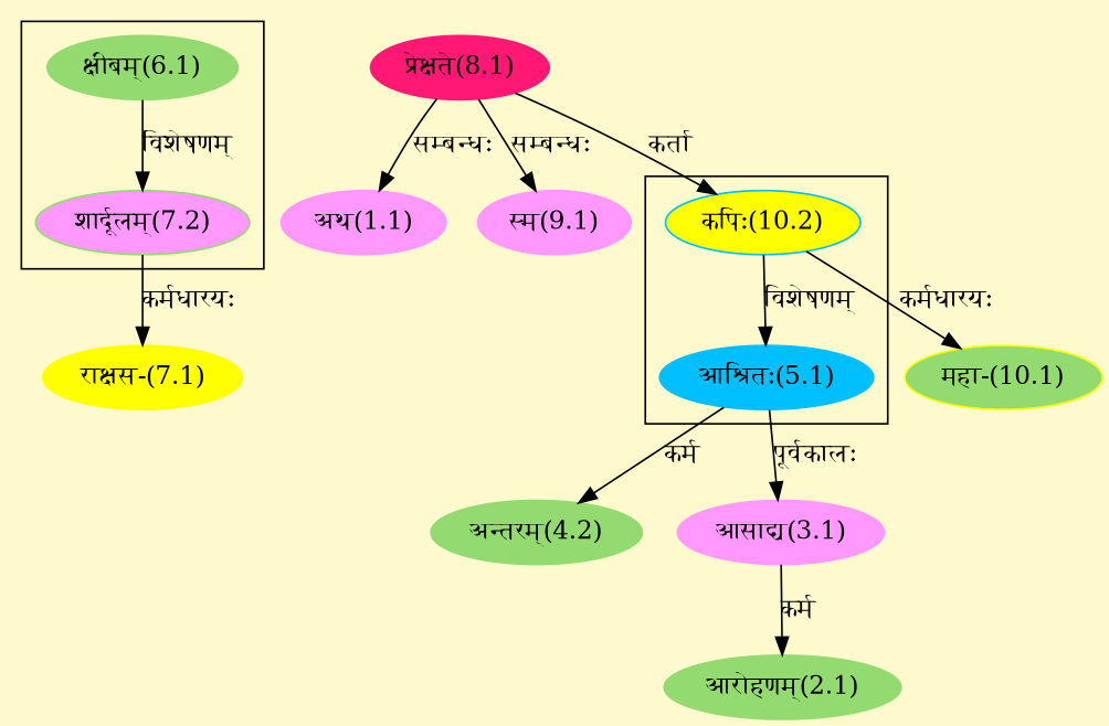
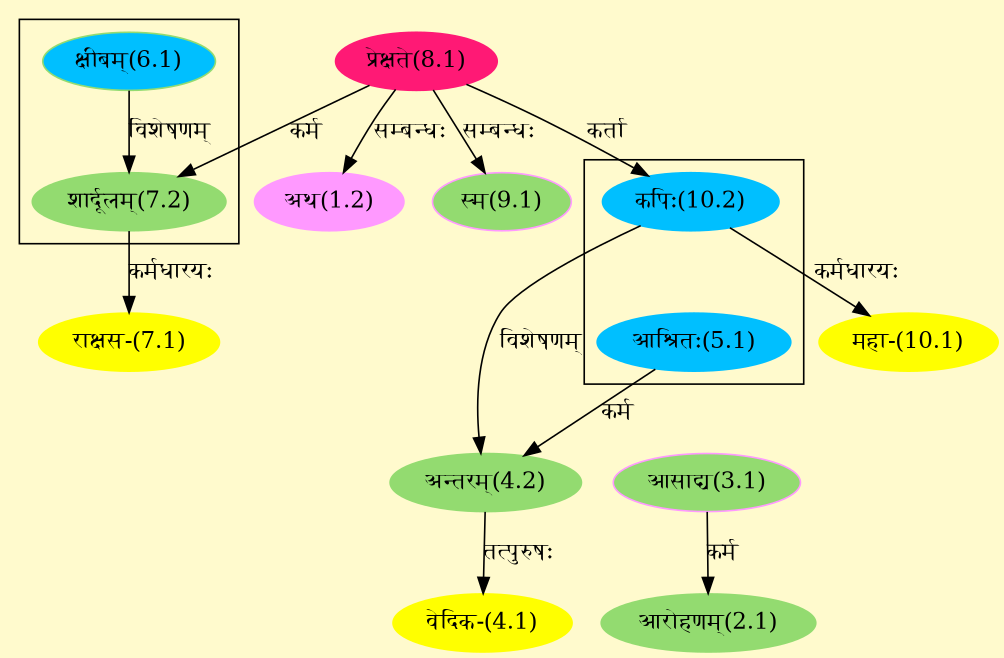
  digraph {
    bgcolor=lemonchiffon1
    compound=true
    rankdir=BT
    node [color="#93DB70" style=filled]
    edge [dir=back]
    n1 [color="#00BFFF" label="आश्रितः(5.1)"]
-   n2 [color="#00BFFF" label="कपिः(10.2)" fillcolor="#FFFF00"]
-   n3 [label="क्षीबम्(6.1)"]
-   n4 [label="शार्दूलम्(7.2)" fillcolor="#FF99FF"]
+   n2 [color="#00BFFF" label="कपिः(10.2)"]
+   n3 [label="क्षीबम्(6.1)" fillcolor="#00BFFF"]
+   n4 [label="शार्दूलम्(7.2)"]
    n5 [color="#FF1975" label="प्रेक्षते(8.1)"]
-   n6 [color="#FF99FF" label="अथ(1.1)"]
+   n6 [color="#FF99FF" label="अथ(1.2)"]
    n7 [label="आरोहणम्(2.1)"]
-   n8 [color="#FF99FF" label="आसाद्य(3.1)"]
+   n8 [color="#FF99FF" label="आसाद्य(3.1)" fillcolor="#93DB70"]
+   n9 [color="#FFFF00" label="वेदिक-(4.1)"]
    n10 [label="अन्तरम्(4.2)"]
    n11 [color="#FFFF00" label="राक्षस-(7.1)"]
-   n12 [color="#FF99FF" label="स्म(9.1)"]
-   n13 [color="#FFFF00" label="महा-(10.1)" fillcolor="#93DB70"]
+   n12 [color="#FF99FF" label="स्म(9.1)" fillcolor="#93DB70"]
+   n13 [color="#FFFF00" label="महा-(10.1)"]
    subgraph cluster_1 {
      n1
      n2
    }
    subgraph cluster_2 {
      n3
      n4
    }
-   n1 -> n2 [label="विशेषणम्"]
+   n10 -> n2 [label="विशेषणम्"]
    n2 -> n5 [label="कर्ता"]
    n4 -> n3 [label="विशेषणम्"]
+   n4 -> n5 [label="कर्म"]
    n6 -> n5 [label="सम्बन्धः"]
    n7 -> n8 [label="कर्म"]
-   n8 -> n1 [label="पूर्वकालः"]
+   n9 -> n10 [label="तत्पुरुषः"]
    n10 -> n1 [label="कर्म"]
    n11 -> n4 [label="कर्मधारयः"]
    n12 -> n5 [label="सम्बन्धः"]
    n13 -> n2 [label="कर्मधारयः"]
  }
